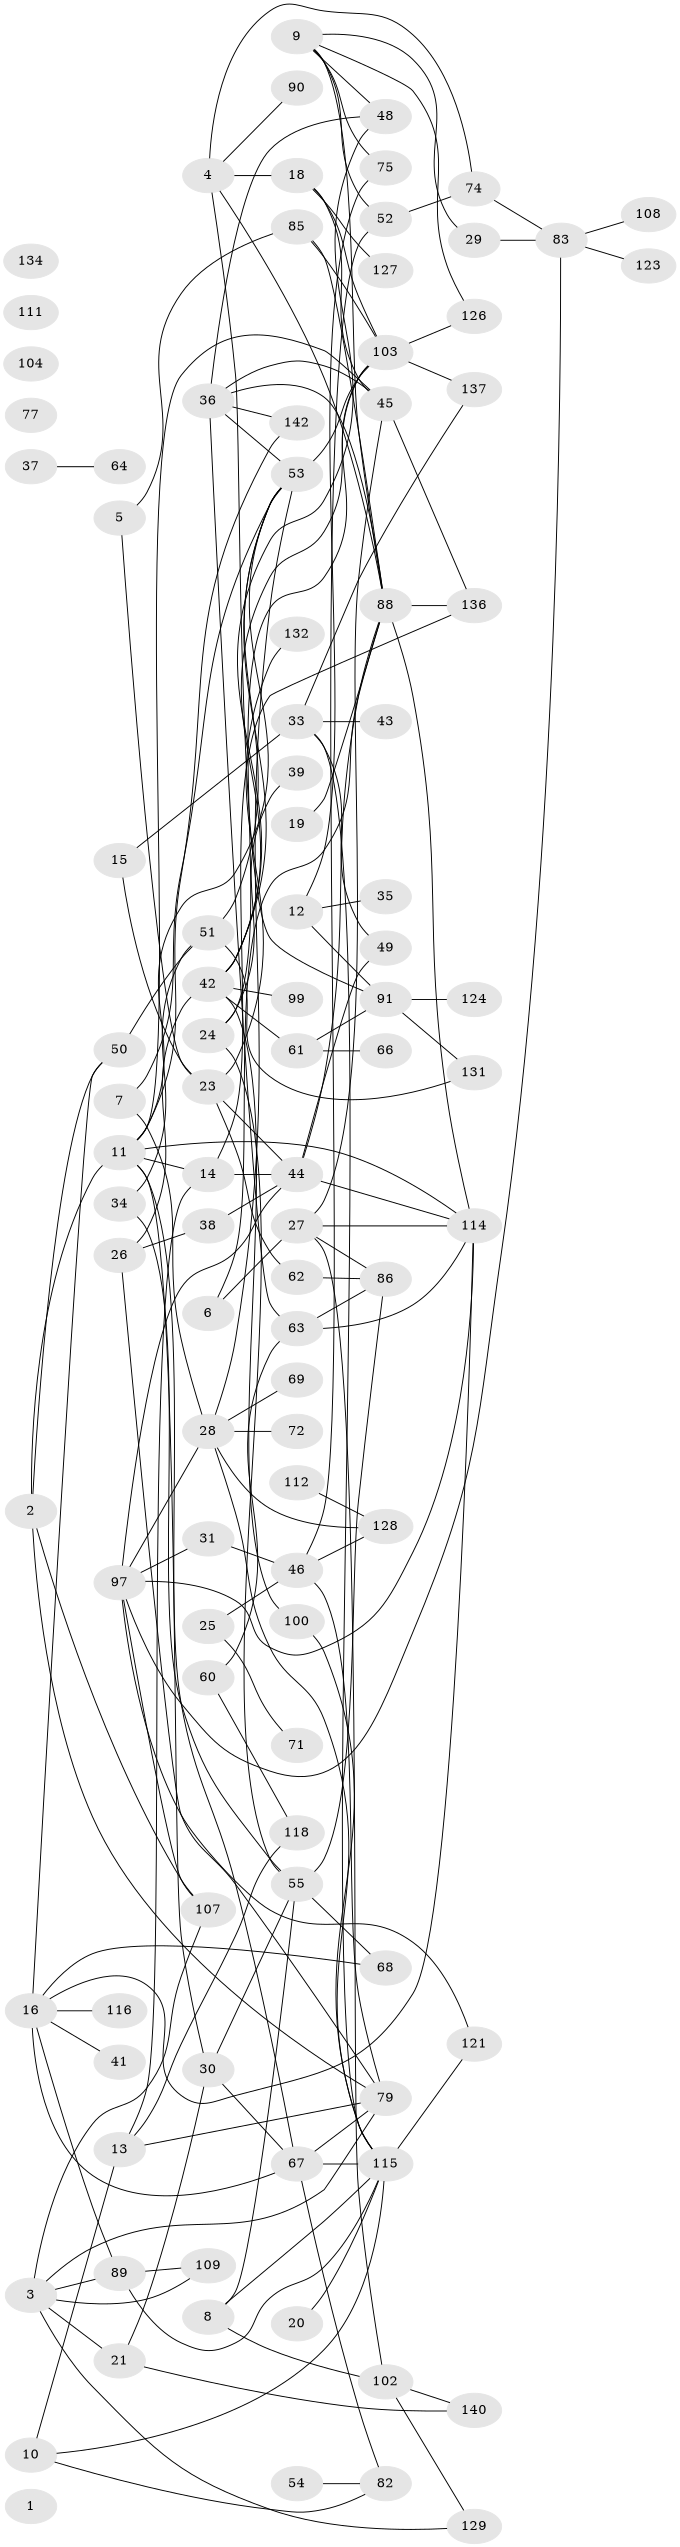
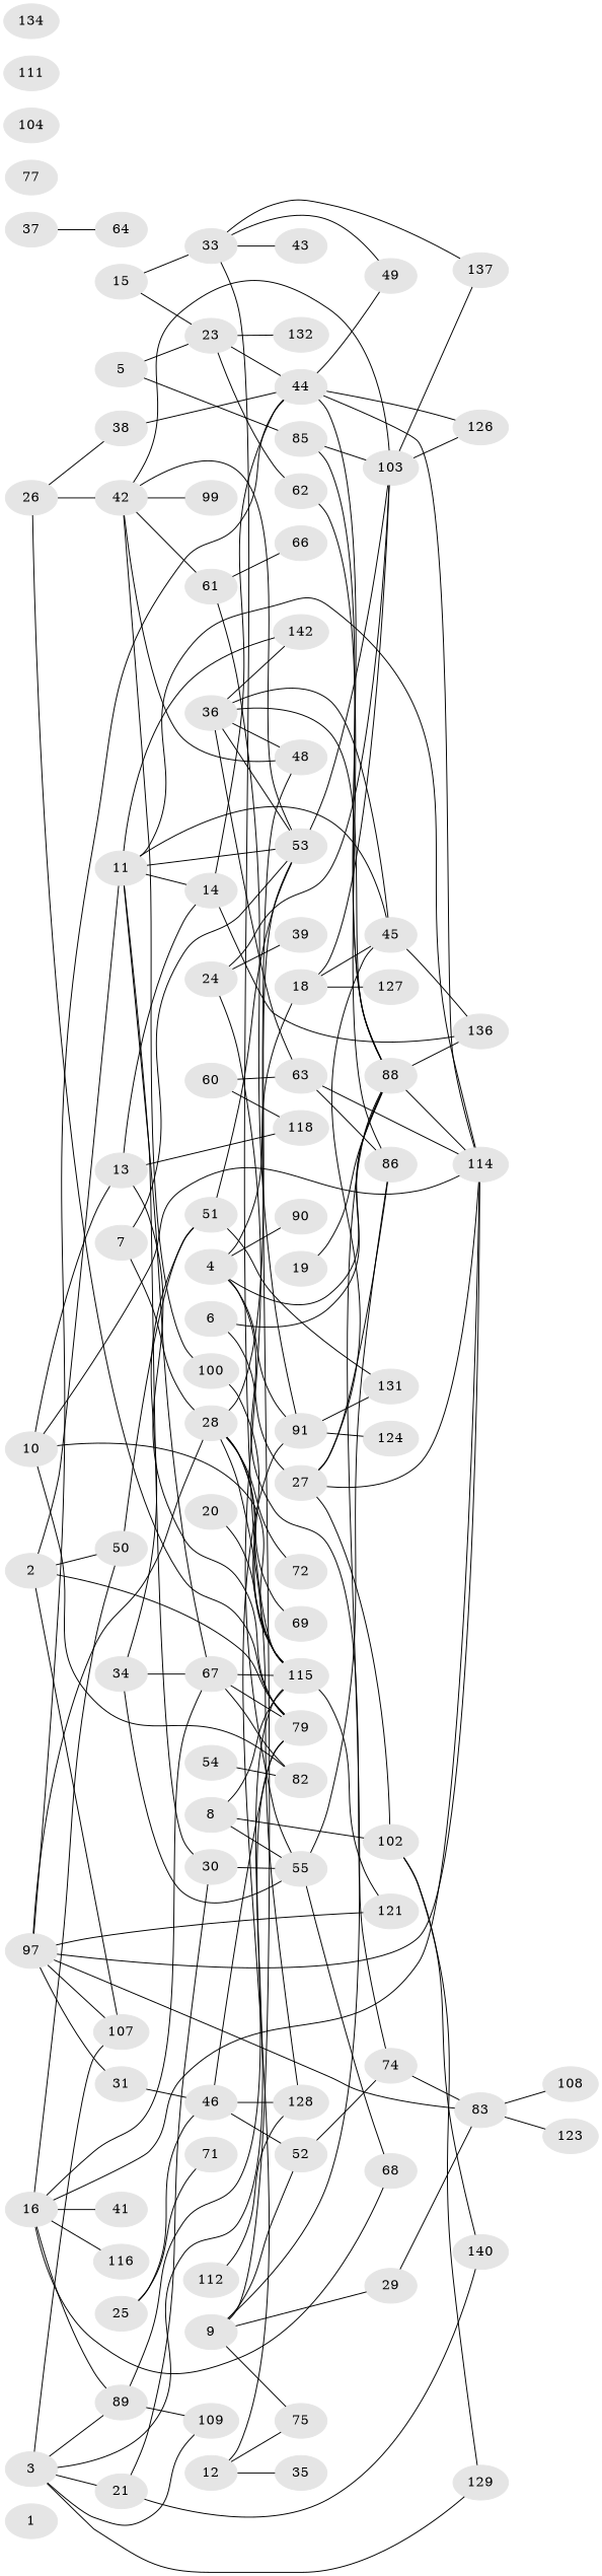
  graph {
    rankdir=LR
    node [color=gray90 style=filled]
    1
    2 [super="+47"]
    11 [super="+117"]
    50 [super="+146"]
    79 [super="+80"]
    107
    53 [super="+73"]
    114 [super="+135"]
    14 [super="+58"]
    30 [super="+113"]
    45 [super="+59"]
    67 [super="+125"]
    142
    51 [super="+139"]
    3 [super="+22"]
    21
    89
    109
    129
    140
    115 [super="+143"]
    4 [super="+65"]
    18 [super="+110"]
    74 [super="+96"]
    88 [super="+120"]
    90
    91 [super="+133"]
    103 [super="+144"]
    127
    83 [super="+98"]
    136
    131
    124
    23 [super="+56"]
    44 [super="+145"]
    62
    132
    5
    85
    6 [super="+92"]
    27 [super="+101"]
    102
    86 [super="+106"]
    28 [super="+94"]
    69
    72
    128
    7
    55 [super="+93"]
    68
    8
    121 [super="+138"]
    9 [super="+32"]
    29
    48 [super="+130"]
    52 [super="+76"]
    75
    126 [super="+141"]
    10 [super="+70"]
    13 [super="+122"]
    82
    118
    12 [super="+57"]
    35
    49
    15
    33 [super="+40"]
    43
    137
    16 [super="+81"]
    41
    116
    n73 [label=97 super="+119"]
    31
    46 [super="+87"]
    108
    123
    19
    20
    39 [super="+97"]
    24
    25
    71
    38 [super="+95"]
    26
    42 [super="+105"]
    61
    99
    100
    34
    36 [super="+78"]
    63 [super="+84"]
    37
    64
    66
    54
    60
    77
    104
    111
    112
    134
    2 -- 11
    2 -- 50
    2 -- 79
    2 -- 107
    11 -- 53
    11 -- 114
    11 -- 14
    11 -- 30
    11 -- 45
    11 -- 67
    11 -- 142
    50 -- 51
    53 -- 103
    14 -- 136
    14 -- 44
    30 -- 55 [weight=2]
    45 -- 136
    67 -- 79
    67 -- 115
    67 -- 82
    51 -- 53
    51 -- 131
    3 -- 79
    3 -- 107
    3 -- 21
    3 -- 89
    3 -- 109
    3 -- 129
    21 -- 30
    21 -- 140
    89 -- 109
    89 -- 115
    115 -- 121
    4 -- 18
    4 -- 74
    4 -- 88
    4 -- 90
    4 -- 91
    18 -- 45
    18 -- 103
    18 -- 127
    74 -- 83
    88 -- 114
    88 -- 136
    91 -- 131
    91 -- 124
    103 -- 126
    103 -- 137
    83 -- 108
    83 -- 123
    23 -- 44
    23 -- 62
    23 -- 132
    44 -- 114
    44 -- 88
    44 -- 49
    62 -- 86
    5 -- 23
    5 -- 85
    85 -- 88
    85 -- 103
    6 -- 88
    6 -- 27
    27 -- 114
    27 -- 45
    27 -- 102
    27 -- 86
    102 -- 129
    102 -- 140
    28 -- 53
    28 -- 115
    28 -- 69
    28 -- 72
    28 -- 128
    7 -- 53
    7 -- 28
    55 -- 86
    55 -- 68
    8 -- 115
    8 -- 102
    8 -- 55
    9 -- 88
    9 -- 29
    9 -- 48
    9 -- 52
    9 -- 75
-   9 -- 126
+   44 -- 126
    29 -- 83
    52 -- 74
+   10 -- 114
    10 -- 115
    10 -- 13
    10 -- 82
    13 -- 79
    13 -- 14
    13 -- 118
    12 -- 91
    12 -- 75
    12 -- 35
    15 -- 23
    15 -- 33
    33 -- 115
    33 -- 49
    33 -- 43
    33 -- 137
    16 -- 50
    16 -- 114
    16 -- 67
    16 -- 89
    16 -- 68
    16 -- 41
    16 -- 116
    n73 -- 107
    n73 -- 114
    n73 -- 83
    n73 -- 44
    n73 -- 28
    n73 -- 121
    n73 -- 31
    31 -- 46
    46 -- 79
    46 -- 128
    46 -- 52
    19 -- 88
    20 -- 115
    24 -- 103
    24 -- 55
    24 -- 39
    25 -- 46
    25 -- 71
    38 -- 44
    26 -- 79
    26 -- 38
    26 -- 42
    42 -- 53
    42 -- 103
    42 -- 48
    42 -- 61
    42 -- 99
    42 -- 100
    61 -- 91
    61 -- 66
    100 -- 115
-   30 -- 67
+   34 -- 67
    34 -- 51
    34 -- 55
    36 -- 53
    36 -- 45
    36 -- 142
    36 -- 88
    36 -- 48
    36 -- 63
    63 -- 114
    63 -- 86
    37 -- 64
    54 -- 82
    60 -- 118
    60 -- 63
    112 -- 128
  }
